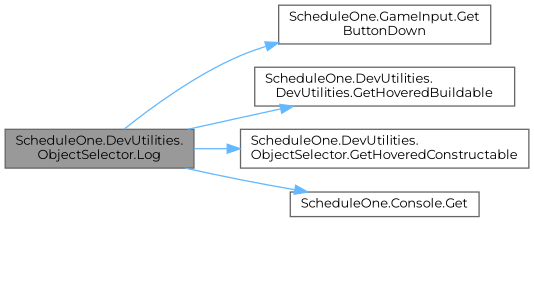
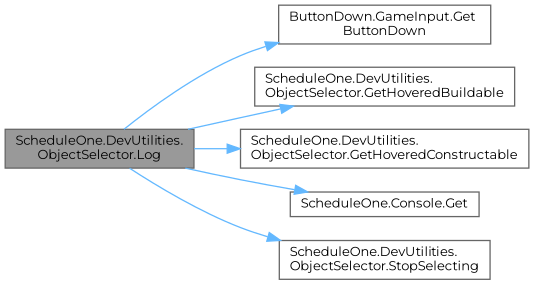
  digraph {
    fontname=Montserrat
    rankdir=LR
    node [color=grey40 fillcolor=white fontname=Montserrat fontsize=10 shape=box style=filled]
    edge [color=steelblue1 fontname=Montserrat fontsize=10 labelfontname=Helvetica labelfontsize=10 style=solid]
    n1 [color=gray40 fillcolor=grey60 fontcolor=black height=0.2 label="ScheduleOne.DevUtilities.\lObjectSelector.Log" width=0.4]
-   n2 [height=0.2 label="ScheduleOne.GameInput.Get\lButtonDown" width=0.4]
-   n3 [height=0.2 label="ScheduleOne.DevUtilities.\lDevUtilities.GetHoveredBuildable" width=0.4]
+   n2 [height=0.2 label="ButtonDown.GameInput.Get\lButtonDown" width=0.4]
+   n3 [height=0.2 label="ScheduleOne.DevUtilities.\lObjectSelector.GetHoveredBuildable" width=0.4]
    n4 [height=0.2 label="ScheduleOne.DevUtilities.\lObjectSelector.GetHoveredConstructable" width=0.4]
    n5 [height=0.2 label="ScheduleOne.Console.Get" width=0.4]
+   n6 [height=0.2 label="ScheduleOne.DevUtilities.\lObjectSelector.StopSelecting" width=0.4]
    n1 -> n2
    n1 -> n3
    n1 -> n4
    n1 -> n5
+   n1 -> n6
  }
